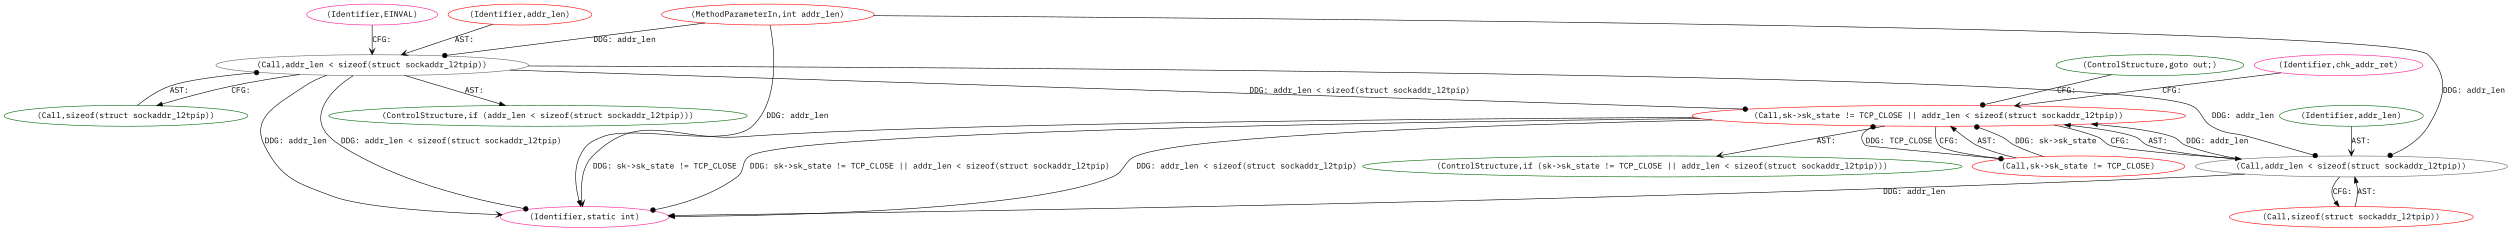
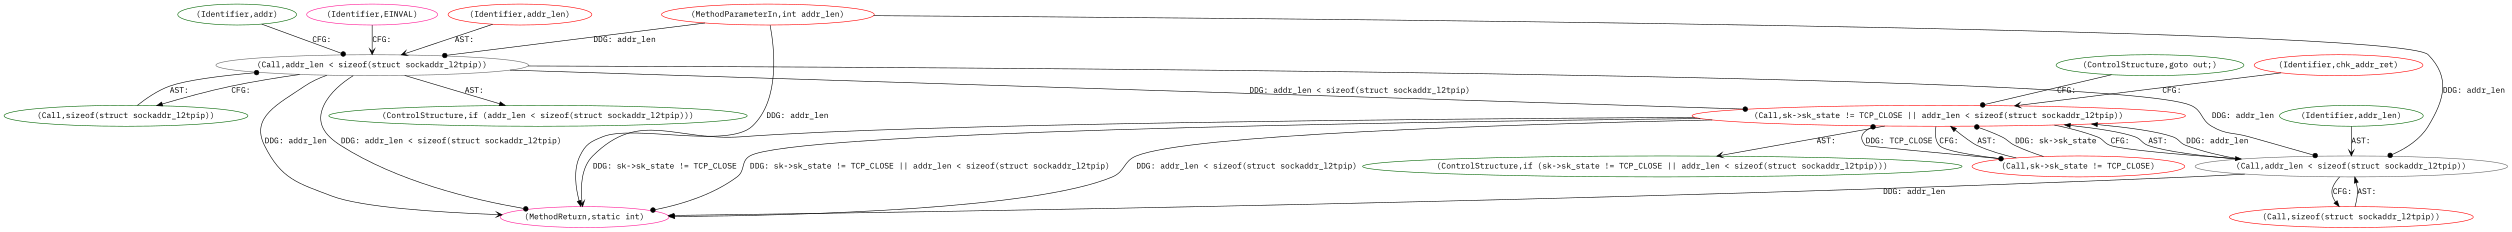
  digraph {
    fontname="IBM Plex Mono"
    node [color=red fontname="IBM Plex Mono"]
    edge [arrowhead=dot fontname="IBM Plex Mono"]
    n1 [color=gray40 label="(Call,addr_len < sizeof(struct sockaddr_l2tpip))"]
    n2 [label="(Call,sk->sk_state != TCP_CLOSE || addr_len < sizeof(struct sockaddr_l2tpip))"]
    n3 [color=gray40 label="(Call,addr_len < sizeof(struct sockaddr_l2tpip))"]
    n4 [color=darkgreen label="(Call,sizeof(struct sockaddr_l2tpip))"]
    n5 [color=darkgreen label="(ControlStructure,if (addr_len < sizeof(struct sockaddr_l2tpip)))"]
-   n6 [color=deeppink label="(Identifier,static int)"]
+   n6 [color=deeppink label="(MethodReturn,static int)"]
    n7 [label="(Call,sk->sk_state != TCP_CLOSE)"]
    n8 [color=darkgreen label="(ControlStructure,if (sk->sk_state != TCP_CLOSE || addr_len < sizeof(struct sockaddr_l2tpip)))"]
    n9 [label="(Call,sizeof(struct sockaddr_l2tpip))"]
    n10 [label="(MethodParameterIn,int addr_len)"]
    n11 [color=darkgreen label="(ControlStructure,goto out;)"]
    n12 [color=deeppink label="(Identifier,EINVAL)"]
    n13 [label="(Identifier,addr_len)"]
    n14 [color=darkgreen label="(Identifier,addr_len)"]
-   n16 [color=deeppink label="(Identifier,chk_addr_ret)"]
+   n15 [color=darkgreen label="(Identifier,addr)"]
+   n16 [label="(Identifier,chk_addr_ret)"]
    n1 -> n2 [label="DDG: addr_len < sizeof(struct sockaddr_l2tpip)"]
    n1 -> n3 [label="DDG: addr_len"]
    n1 -> n4 [arrowhead=normal label="CFG: "]
    n1 -> n5 [arrowhead=normal label="AST: "]
    n1 -> n6 [arrowhead=vee label="DDG: addr_len"]
    n1 -> n6 [label="DDG: addr_len < sizeof(struct sockaddr_l2tpip)"]
    n2 -> n3 [arrowhead=normal label="CFG: "]
    n2 -> n6 [arrowhead=normal label="DDG: addr_len < sizeof(struct sockaddr_l2tpip)"]
    n2 -> n6 [arrowhead=vee label="DDG: sk->sk_state != TCP_CLOSE"]
    n2 -> n6 [label="DDG: sk->sk_state != TCP_CLOSE || addr_len < sizeof(struct sockaddr_l2tpip)"]
    n2 -> n7 [label="CFG: "]
    n2 -> n8 [arrowhead=vee label="AST: "]
    n3 -> n2 [arrowhead=normal label="AST: "]
    n3 -> n2 [arrowhead=normal label="DDG: addr_len"]
    n3 -> n6 [arrowhead=normal label="DDG: addr_len"]
    n3 -> n9 [arrowhead=normal label="CFG: "]
    n4 -> n1 [label="AST: "]
    n7 -> n2 [arrowhead=normal label="AST: "]
    n7 -> n2 [label="DDG: sk->sk_state"]
    n7 -> n2 [label="DDG: TCP_CLOSE"]
    n9 -> n3 [arrowhead=normal label="AST: "]
    n10 -> n1 [label="DDG: addr_len"]
    n10 -> n3 [label="DDG: addr_len"]
    n10 -> n6 [arrowhead=normal label="DDG: addr_len"]
    n11 -> n2 [label="CFG: "]
    n12 -> n1 [arrowhead=vee label="CFG: "]
    n13 -> n1 [arrowhead=vee label="AST: "]
    n14 -> n3 [arrowhead=vee label="AST: "]
+   n15 -> n1 [label="CFG: "]
    n16 -> n2 [arrowhead=vee label="CFG: "]
  }
